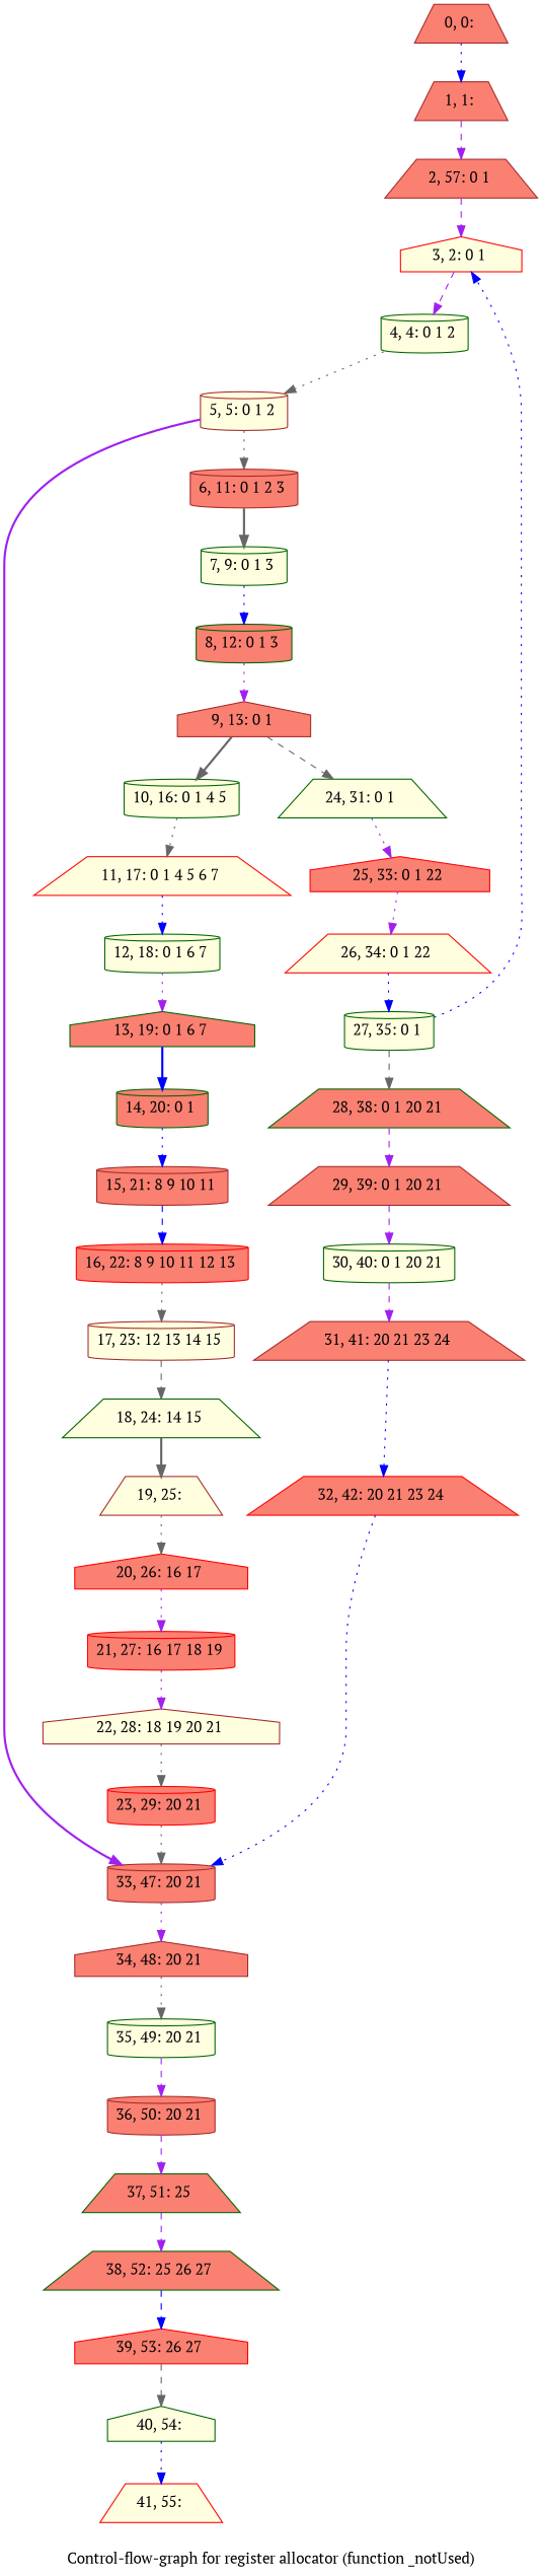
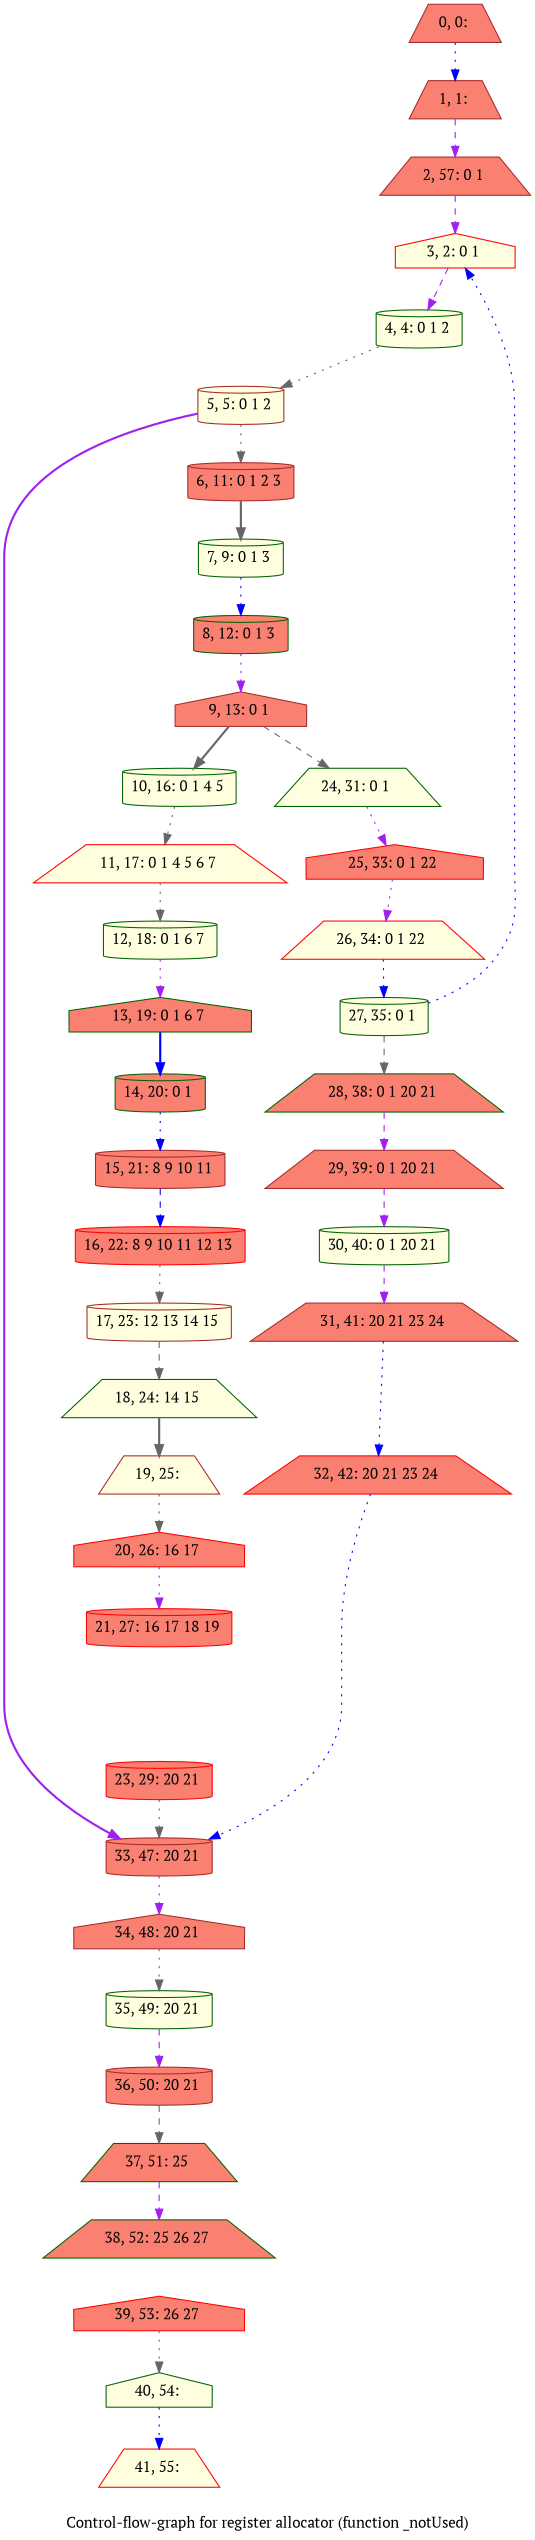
  digraph {
    fontname="PT Serif"
    label="Control-flow-graph for register allocator (function _notUsed)"
    node [color=darkgreen fillcolor=salmon fontname="PT Serif" shape=cylinder style=filled]
    edge [color=gray40 fontname="PT Serif" style=dotted]
    n1 [color=brown label="0, 0: " shape=trapezium]
    n2 [color=brown label="1, 1: " shape=trapezium]
    n3 [color=brown label="2, 57: 0 1 " shape=trapezium]
    n4 [color=red fillcolor=lightyellow label="3, 2: 0 1 " shape=house]
    n5 [fillcolor=lightyellow label="4, 4: 0 1 2 "]
    n6 [color=brown fillcolor=lightyellow label="5, 5: 0 1 2 "]
    n7 [color=brown label="6, 11: 0 1 2 3 "]
    n8 [color=brown label="33, 47: 20 21 "]
    n9 [fillcolor=lightyellow label="7, 9: 0 1 3 "]
    n10 [color=brown label="34, 48: 20 21 " shape=house]
    n11 [label="8, 12: 0 1 3 "]
    n12 [color=brown label="9, 13: 0 1 " shape=house]
    n13 [fillcolor=lightyellow label="10, 16: 0 1 4 5 "]
    n14 [fillcolor=lightyellow label="24, 31: 0 1 " shape=trapezium]
    n15 [color=red fillcolor=lightyellow label="11, 17: 0 1 4 5 6 7 " shape=trapezium]
    n16 [color=red label="25, 33: 0 1 22 " shape=house]
    n17 [fillcolor=lightyellow label="12, 18: 0 1 6 7 "]
    n18 [label="13, 19: 0 1 6 7 " shape=house]
    n19 [label="14, 20: 0 1 "]
    n20 [color=brown label="15, 21: 8 9 10 11 "]
    n21 [color=red label="16, 22: 8 9 10 11 12 13 "]
    n22 [color=brown fillcolor=lightyellow label="17, 23: 12 13 14 15 "]
    n23 [fillcolor=lightyellow label="18, 24: 14 15 " shape=trapezium]
    n24 [color=brown fillcolor=lightyellow label="19, 25: " shape=trapezium]
    n25 [color=red label="20, 26: 16 17 " shape=house]
    n26 [color=red label="21, 27: 16 17 18 19 "]
-   n27 [color=brown fillcolor=lightyellow label="22, 28: 18 19 20 21 " shape=house]
    n28 [color=red label="23, 29: 20 21 "]
    n29 [color=red fillcolor=lightyellow label="26, 34: 0 1 22 " shape=trapezium]
    n30 [fillcolor=lightyellow label="27, 35: 0 1 "]
    n31 [label="28, 38: 0 1 20 21 " shape=trapezium]
    n32 [color=brown label="29, 39: 0 1 20 21 " shape=trapezium]
    n33 [fillcolor=lightyellow label="30, 40: 0 1 20 21 "]
    n34 [color=brown label="31, 41: 20 21 23 24 " shape=trapezium]
    n35 [color=red label="32, 42: 20 21 23 24 " shape=trapezium]
    n36 [fillcolor=lightyellow label="35, 49: 20 21 "]
    n37 [color=brown label="36, 50: 20 21 "]
    n38 [label="37, 51: 25 " shape=trapezium]
    n39 [label="38, 52: 25 26 27 " shape=trapezium]
    n40 [color=red label="39, 53: 26 27 " shape=house]
    n41 [fillcolor=lightyellow label="40, 54: " shape=house]
    n42 [color=red fillcolor=lightyellow label="41, 55: " shape=trapezium]
    n1 -> n2 [color=blue]
    n2 -> n3 [color=purple style=dashed]
    n3 -> n4 [color=purple style=dashed]
    n4 -> n5 [color=purple style=dashed]
    n5 -> n6
    n6 -> n7
    n6 -> n8 [color=purple style=bold]
    n7 -> n9 [style=bold]
    n8 -> n10 [color=purple]
    n9 -> n11 [color=blue]
    n10 -> n36
    n11 -> n12 [color=purple]
    n12 -> n13 [style=bold]
    n12 -> n14 [style=dashed]
    n13 -> n15
    n14 -> n16 [color=purple]
-   n15 -> n17 [color=blue]
+   n15 -> n17
    n16 -> n29 [color=purple]
    n17 -> n18 [color=purple]
    n18 -> n19 [color=blue style=bold]
    n19 -> n20 [color=blue]
    n20 -> n21 [color=blue style=dashed]
    n21 -> n22
    n22 -> n23 [style=dashed]
    n23 -> n24 [style=bold]
    n24 -> n25
    n25 -> n26 [color=purple]
-   n26 -> n27 [color=purple]
-   n27 -> n28
    n28 -> n8
    n29 -> n30 [color=blue]
    n30 -> n4 [color=blue]
    n30 -> n31 [style=dashed]
    n31 -> n32 [color=purple style=dashed]
    n32 -> n33 [color=purple style=dashed]
    n33 -> n34 [color=purple style=dashed]
    n34 -> n35 [color=blue]
    n35 -> n8 [color=blue]
    n36 -> n37 [color=purple style=dashed]
-   n37 -> n38 [color=purple style=dashed]
+   n37 -> n38 [style=dashed]
    n38 -> n39 [color=purple style=dashed]
-   n39 -> n40 [color=blue style=dashed]
-   n40 -> n41 [style=dashed]
+   n40 -> n41
    n41 -> n42 [color=blue]
  }
